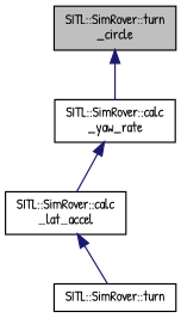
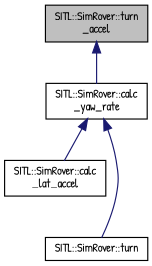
  digraph {
    fontname="Patrick Hand"
    rankdir=TB
    node [color=black fillcolor=white fontname="Patrick Hand" fontsize=10 shape=record style=filled]
    edge [color=midnightblue dir=back fontname="Patrick Hand" fontsize=10 labelfontname=Helvetica labelfontsize=10 style=solid]
-   n1 [fillcolor=grey75 fontcolor=black height=0.2 label="SITL::SimRover::turn\l_circle" width=0.4]
+   n1 [fillcolor=grey75 fontcolor=black height=0.2 label="SITL::SimRover::turn\l_accel" width=0.4]
    n2 [height=0.2 label="SITL::SimRover::calc\l_yaw_rate" width=0.4]
    n3 [height=0.2 label="SITL::SimRover::calc\l_lat_accel" width=0.4]
    n4 [height=0.2 label="SITL::SimRover::turn" width=0.4]
    n1 -> n2
    n2 -> n3
-   n3 -> n4
+   n2 -> n4
  }
